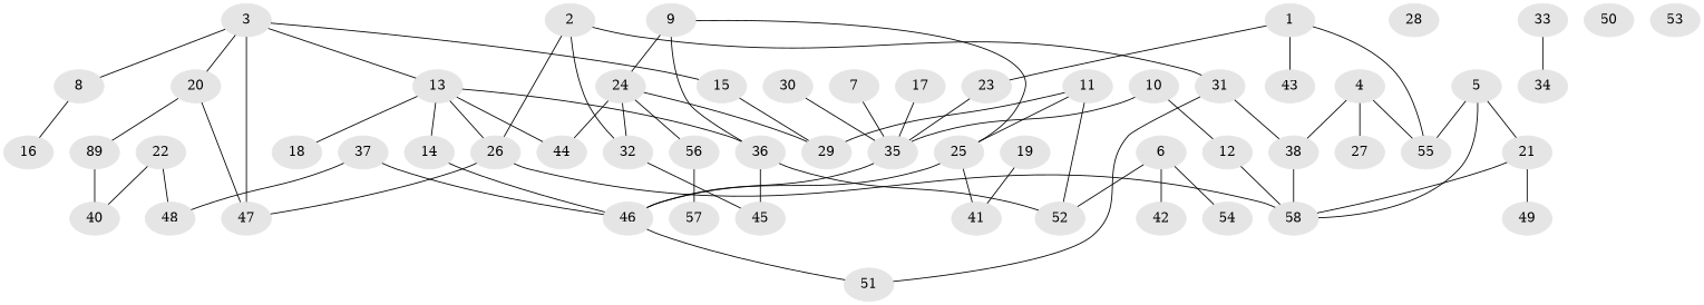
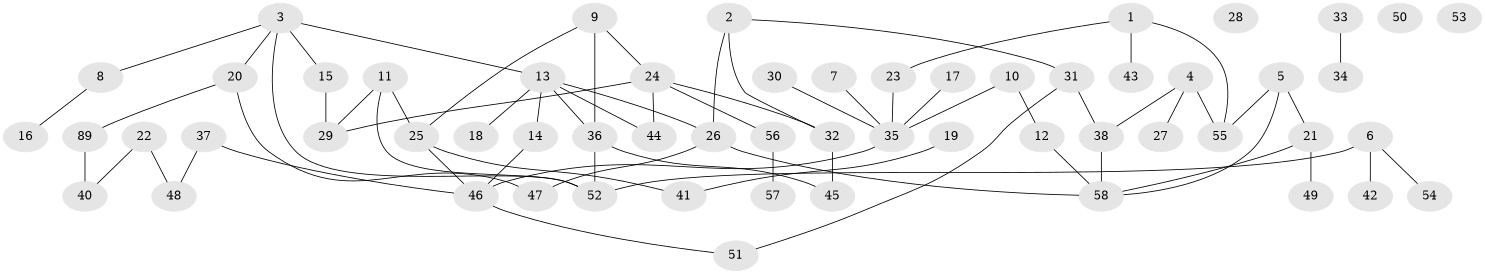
  graph {
    node [color=gray90 style=filled]
    1
    23
    43
    55
    35
    2
    26
    31
    32
    58
    47
    38
    51
    45
    3
    8
    13
    15
    20
    52
    16
    36
    14
    18
    44
    29
    n27 [label=89]
    4
    27
    5
    21
    49
    6
    42
    54
    7
    46
    9
    24
    25
    56
    41
    10
    12
    11
    17
    19
    40
    22
    48
    57
    28
    30
    33
    34
    37
    50
    53
    1 -- 23
    1 -- 43
    1 -- 55
    23 -- 35
    35 -- 46
    2 -- 26
    2 -- 31
    2 -- 32
    26 -- 58
    26 -- 47
    31 -- 38
    31 -- 51
    32 -- 45
    38 -- 58
    3 -- 8
    3 -- 13
    3 -- 15
    3 -- 20
-   3 -- 47
+   3 -- 52
    8 -- 16
    13 -- 26
    13 -- 36
    13 -- 14
    13 -- 18
    13 -- 44
    15 -- 29
    20 -- 47
    20 -- n27
    36 -- 45
    36 -- 52
    14 -- 46
    n27 -- 40
    4 -- 55
    4 -- 38
    4 -- 27
    5 -- 55
    5 -- 58
    5 -- 21
    21 -- 58
    21 -- 49
    6 -- 52
    6 -- 42
    6 -- 54
    7 -- 35
    46 -- 51
    9 -- 36
    9 -- 24
    9 -- 25
    24 -- 32
    24 -- 44
    24 -- 29
    24 -- 56
    25 -- 46
    25 -- 41
    56 -- 57
    10 -- 35
    10 -- 12
    12 -- 58
    11 -- 52
    11 -- 29
    11 -- 25
    17 -- 35
    19 -- 41
    22 -- 40
    22 -- 48
    30 -- 35
    33 -- 34
    37 -- 46
    37 -- 48
  }
